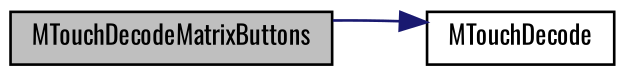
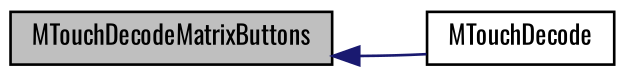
  digraph {
    rankdir=LR
    fontname=Oswald
    node [color=black fontname=Oswald fontsize=10 shape=record style=filled]
    n1 [fillcolor=grey75 fontcolor=black height=0.2 label=MTouchDecodeMatrixButtons width=0.4]
    n2 [fillcolor=white height=0.2 label=MTouchDecode width=0.4]
-   n2 -> n1 [color=midnightblue dir=back fontname=Oswald fontsize=10 labelfontname=Helvetica labelfontsize=10 style=solid]
+   n1 -> n2 [color=midnightblue dir=back fontname=Oswald fontsize=10 labelfontname=Helvetica labelfontsize=10 style=solid]
  }
